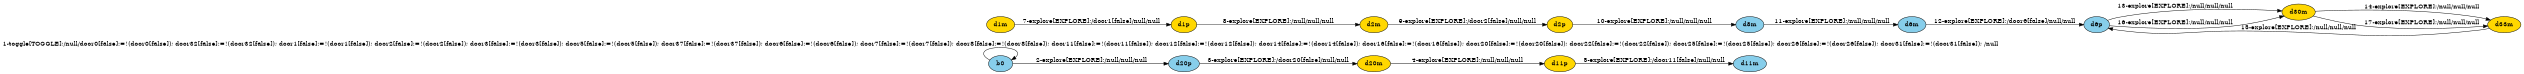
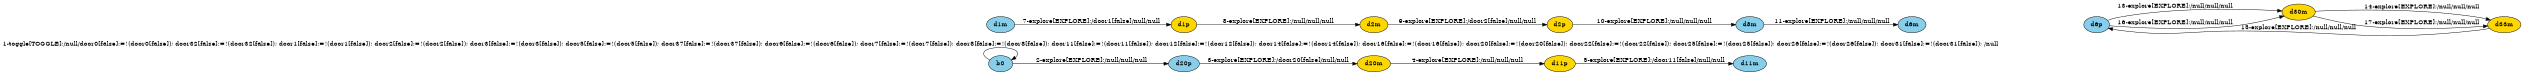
  digraph {
    rankdir=LR
    node [fillcolor=skyblue style=filled]
    b0
    d20p
    d20m [fillcolor=gold]
    d11p [fillcolor=gold]
    d11m
    d1p [fillcolor=gold]
-   d1m [fillcolor=gold]
+   d1m
    d2m [fillcolor=gold]
    d2p [fillcolor=gold]
    d8m
    d6m
    d6p
    d30m [fillcolor=gold]
    d33m [fillcolor=gold]
    b0 -> b0 [label="1-toggle[TOGGLE];/null/door0[false]:=!(door0[false]); door32[false]:=!(door32[false]); door1[false]:=!(door1[false]); door2[false]:=!(door2[false]); door3[false]:=!(door3[false]); door5[false]:=!(door5[false]); door37[false]:=!(door37[false]); door6[false]:=!(door6[false]); door7[false]:=!(door7[false]); door8[false]:=!(door8[false]); door11[false]:=!(door11[false]); door12[false]:=!(door12[false]); door14[false]:=!(door14[false]); door16[false]:=!(door16[false]); door20[false]:=!(door20[false]); door22[false]:=!(door22[false]); door25[false]:=!(door25[false]); door26[false]:=!(door26[false]); door31[false]:=!(door31[false]); /null"]
    b0 -> d20p [label="2-explore[EXPLORE];/null/null/null"]
    d20p -> d20m [label="3-explore[EXPLORE];/door20[false]/null/null"]
    d20m -> d11p [label="4-explore[EXPLORE];/null/null/null"]
    d11p -> d11m [label="5-explore[EXPLORE];/door11[false]/null/null"]
    d1p -> d2m [label="8-explore[EXPLORE];/null/null/null"]
    d1m -> d1p [label="7-explore[EXPLORE];/door1[false]/null/null"]
    d2m -> d2p [label="9-explore[EXPLORE];/door2[false]/null/null"]
    d2p -> d8m [label="10-explore[EXPLORE];/null/null/null"]
    d8m -> d6m [label="11-explore[EXPLORE];/null/null/null"]
-   d6m -> d6p [label="12-explore[EXPLORE];/door6[false]/null/null"]
    d6p -> d30m [label="13-explore[EXPLORE];/null/null/null"]
    d6p -> d30m [label="16-explore[EXPLORE];/null/null/null"]
    d30m -> d33m [label="14-explore[EXPLORE];/null/null/null"]
    d30m -> d33m [label="17-explore[EXPLORE];/null/null/null"]
    d33m -> d6p [label="15-explore[EXPLORE];/null/null/null"]
  }
